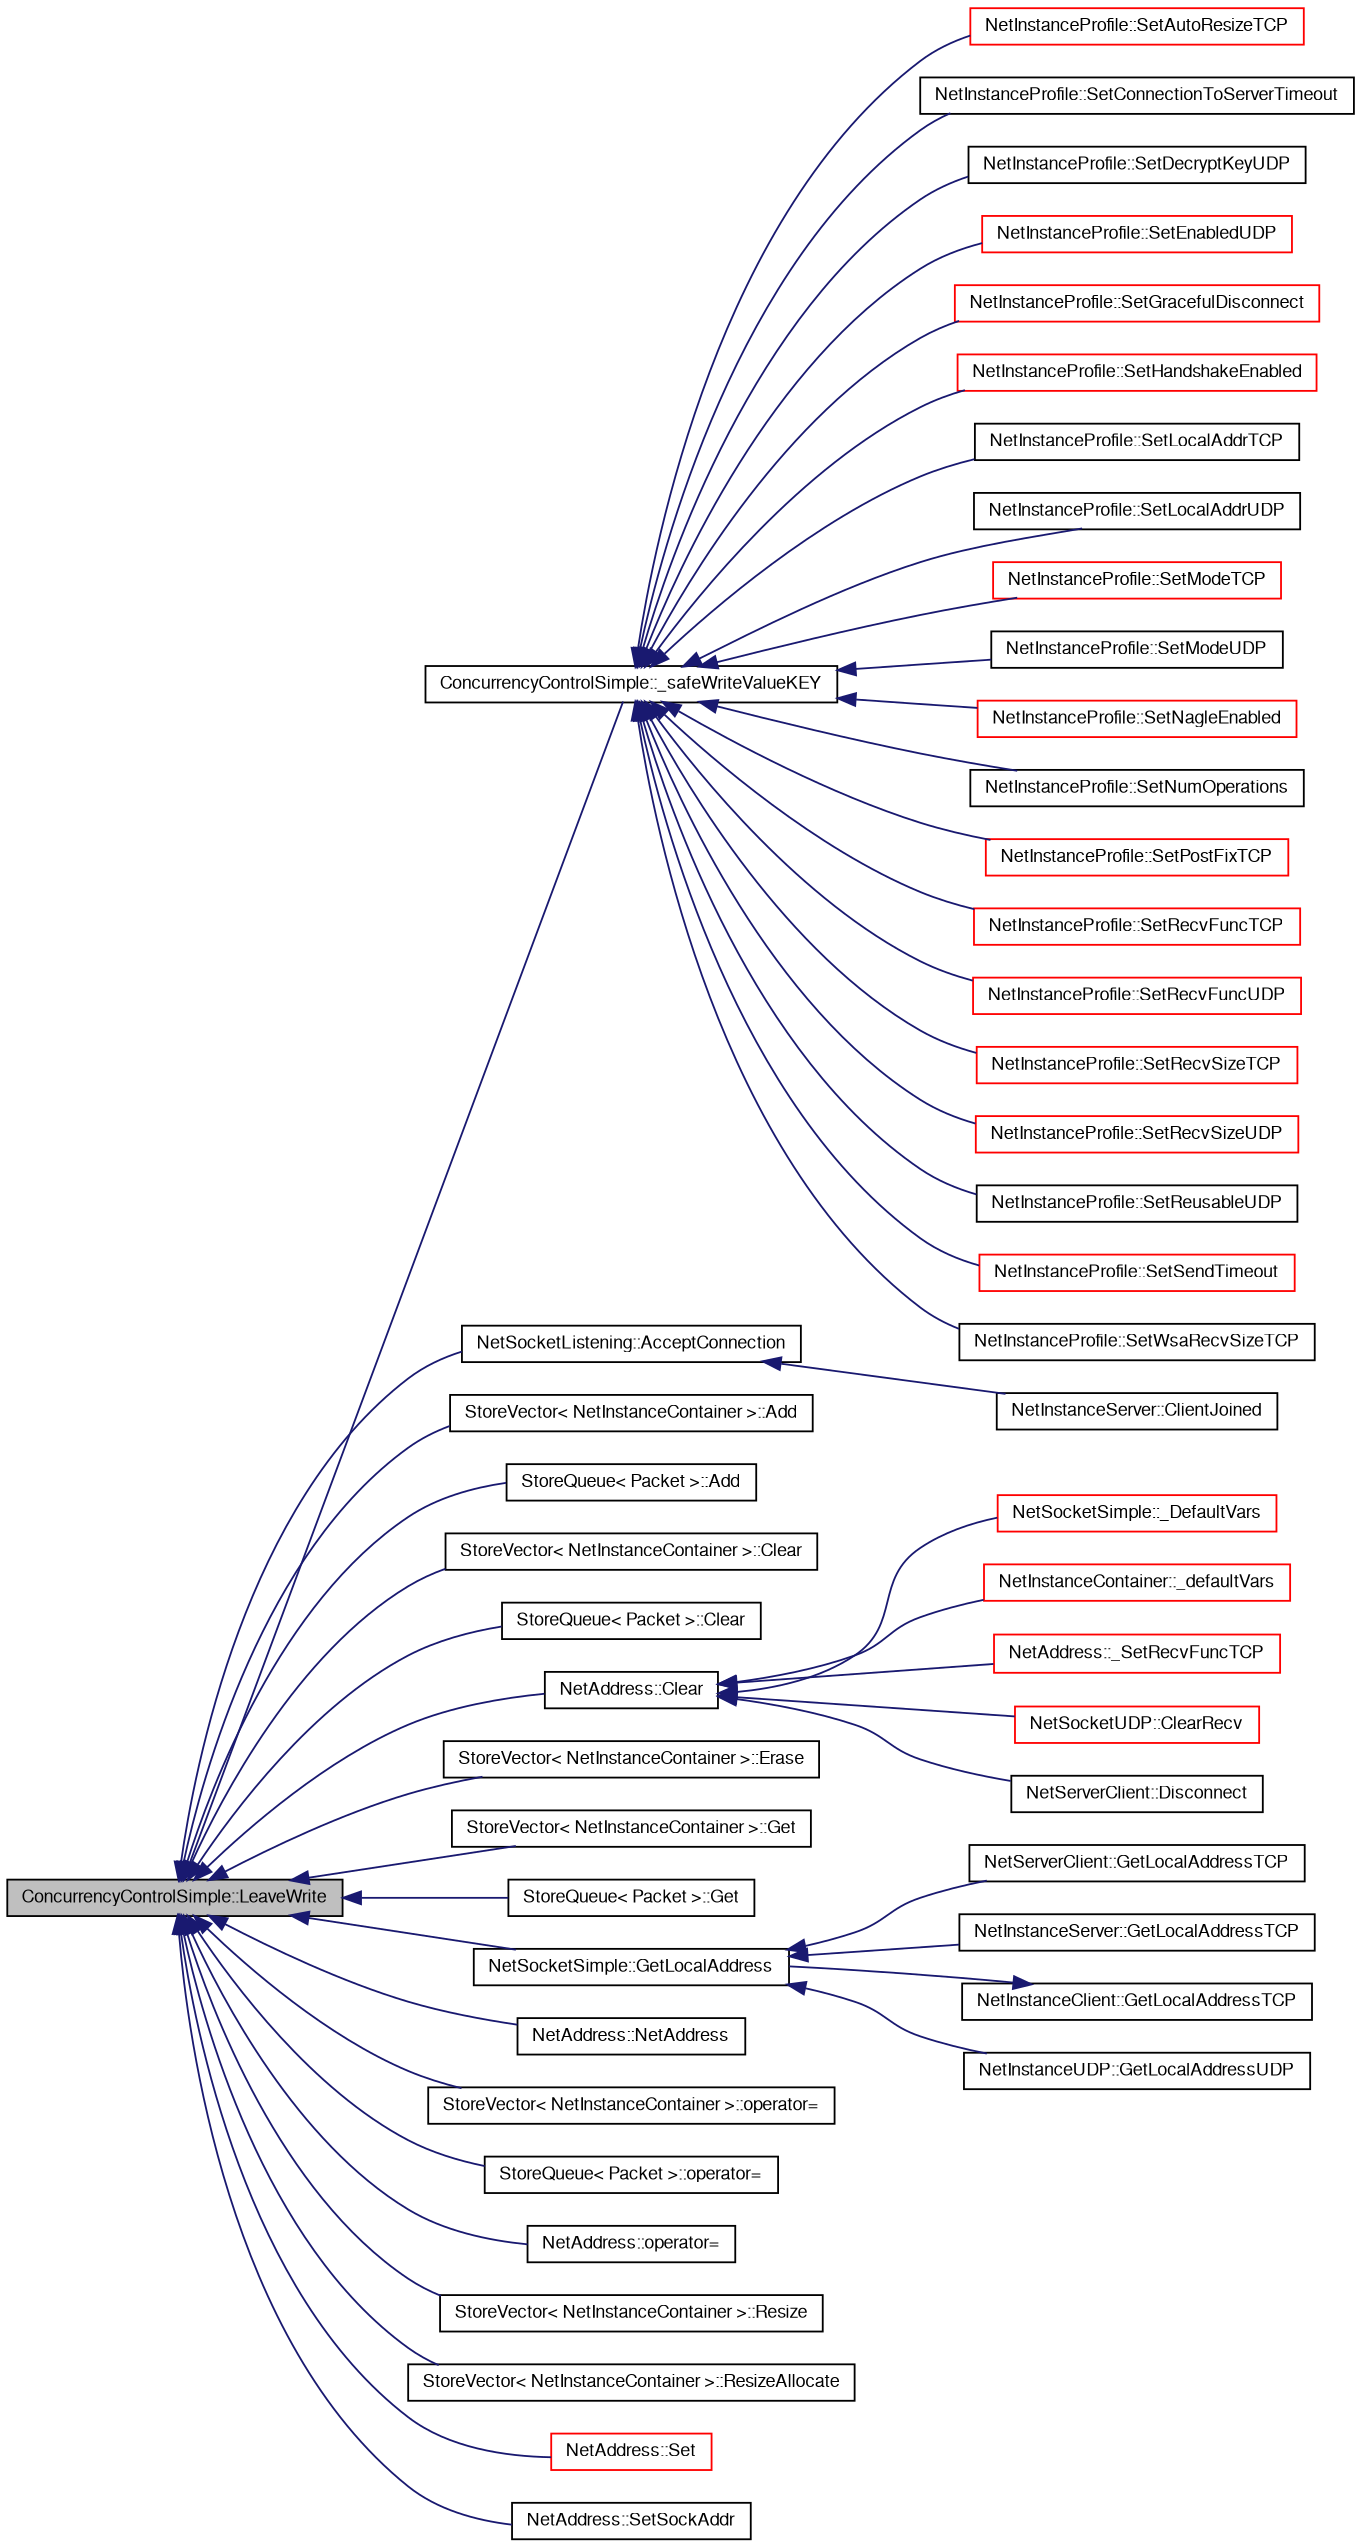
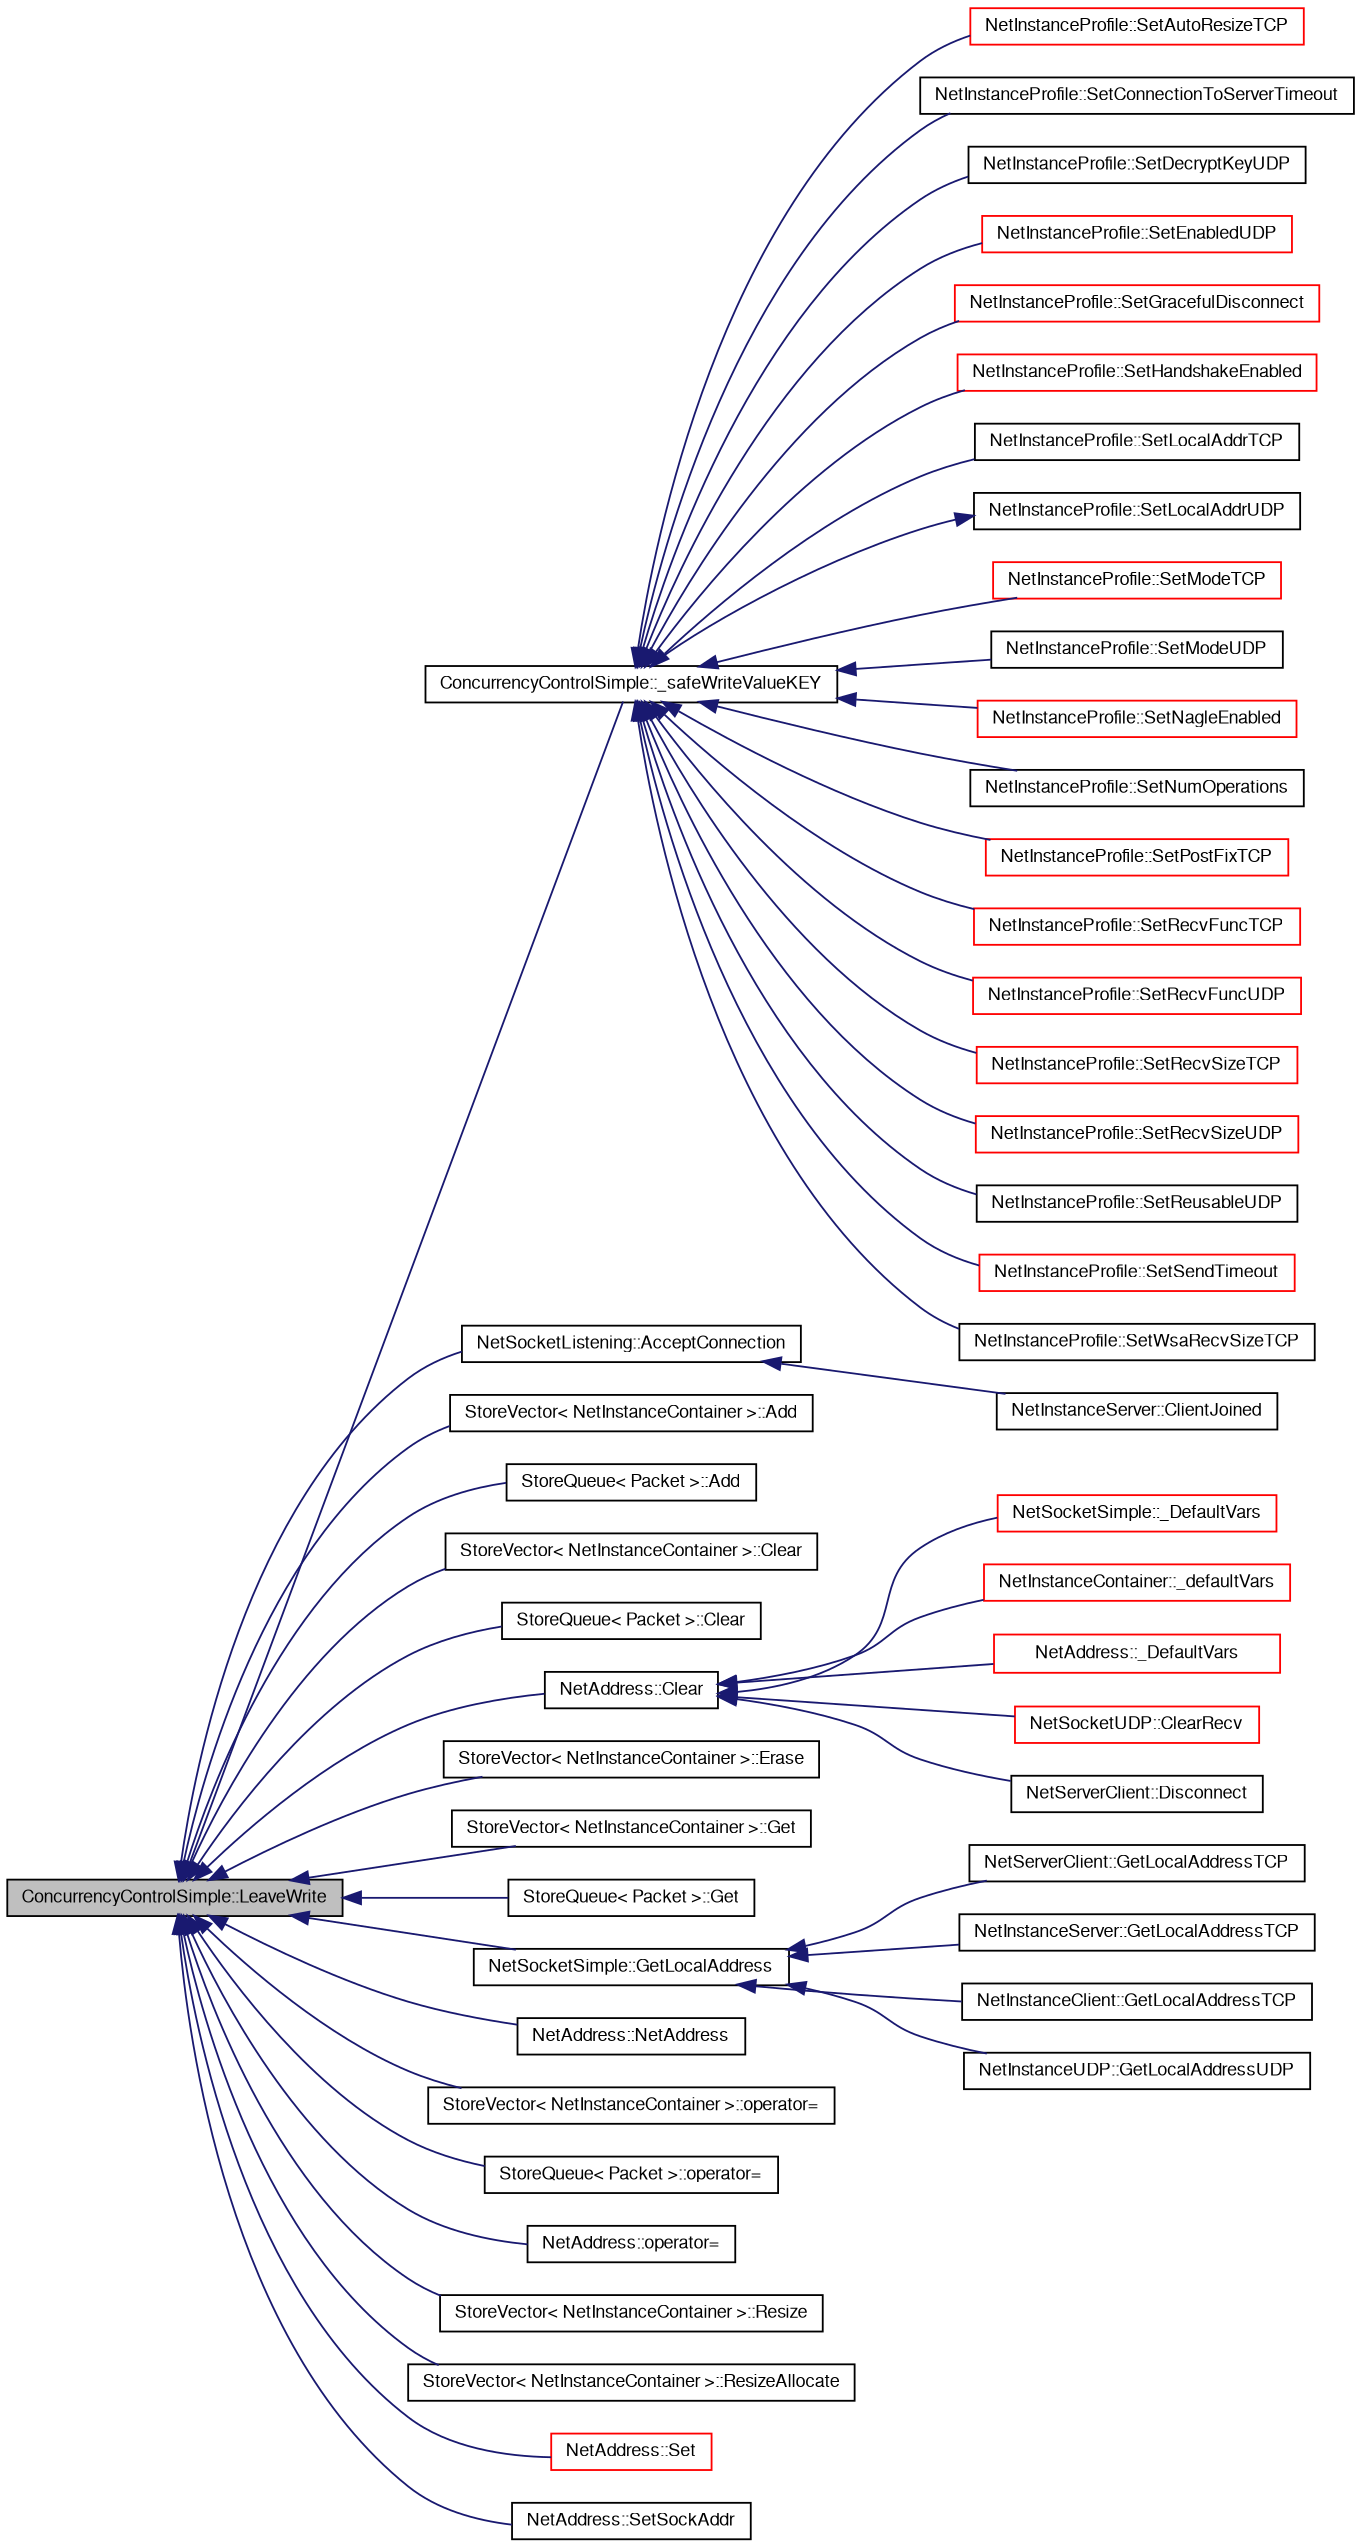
  digraph {
    rankdir=LR
    node [color=black fillcolor=white fontname=FreeSans fontsize=10 shape=record style=filled]
    edge [color=midnightblue dir=back fontname=FreeSans fontsize=10 labelfontname=FreeSans labelfontsize=10 style=solid]
    n1 [fillcolor=grey75 fontcolor=black height=0.2 label="ConcurrencyControlSimple::LeaveWrite" width=0.4]
    n2 [height=0.2 label="ConcurrencyControlSimple::_safeWriteValueKEY" width=0.4]
    n3 [height=0.2 label="NetSocketListening::AcceptConnection" width=0.4]
    n4 [height=0.2 label="StoreVector\< NetInstanceContainer \>::Add" width=0.4]
    n5 [height=0.2 label="StoreQueue\< Packet \>::Add" width=0.4]
    n6 [height=0.2 label="StoreVector\< NetInstanceContainer \>::Clear" width=0.4]
    n7 [height=0.2 label="StoreQueue\< Packet \>::Clear" width=0.4]
    n8 [height=0.2 label="NetAddress::Clear" width=0.4]
    n9 [height=0.2 label="StoreVector\< NetInstanceContainer \>::Erase" width=0.4]
    n10 [height=0.2 label="StoreVector\< NetInstanceContainer \>::Get" width=0.4]
    n11 [height=0.2 label="StoreQueue\< Packet \>::Get" width=0.4]
    n12 [height=0.2 label="NetSocketSimple::GetLocalAddress" width=0.4]
    n13 [height=0.2 label="NetAddress::NetAddress" width=0.4]
    n14 [height=0.2 label="StoreVector\< NetInstanceContainer \>::operator=" width=0.4]
    n15 [height=0.2 label="StoreQueue\< Packet \>::operator=" width=0.4]
    n16 [height=0.2 label="NetAddress::operator=" width=0.4]
    n17 [height=0.2 label="StoreVector\< NetInstanceContainer \>::Resize" width=0.4]
    n18 [height=0.2 label="StoreVector\< NetInstanceContainer \>::ResizeAllocate" width=0.4]
    n19 [color=red height=0.2 label="NetAddress::Set" width=0.4]
    n20 [height=0.2 label="NetAddress::SetSockAddr" width=0.4]
    n21 [color=red height=0.2 label="NetInstanceProfile::SetAutoResizeTCP" width=0.4]
    n22 [height=0.2 label="NetInstanceProfile::SetConnectionToServerTimeout" width=0.4]
    n23 [height=0.2 label="NetInstanceProfile::SetDecryptKeyUDP" width=0.4]
    n24 [color=red height=0.2 label="NetInstanceProfile::SetEnabledUDP" width=0.4]
    n25 [color=red height=0.2 label="NetInstanceProfile::SetGracefulDisconnect" width=0.4]
    n26 [color=red height=0.2 label="NetInstanceProfile::SetHandshakeEnabled" width=0.4]
    n27 [height=0.2 label="NetInstanceProfile::SetLocalAddrTCP" width=0.4]
    n28 [height=0.2 label="NetInstanceProfile::SetLocalAddrUDP" width=0.4]
    n29 [color=red height=0.2 label="NetInstanceProfile::SetModeTCP" width=0.4]
    n30 [height=0.2 label="NetInstanceProfile::SetModeUDP" width=0.4]
    n31 [color=red height=0.2 label="NetInstanceProfile::SetNagleEnabled" width=0.4]
    n32 [height=0.2 label="NetInstanceProfile::SetNumOperations" width=0.4]
    n33 [color=red height=0.2 label="NetInstanceProfile::SetPostFixTCP" width=0.4]
    n34 [color=red height=0.2 label="NetInstanceProfile::SetRecvFuncTCP" width=0.4]
    n35 [color=red height=0.2 label="NetInstanceProfile::SetRecvFuncUDP" width=0.4]
    n36 [color=red height=0.2 label="NetInstanceProfile::SetRecvSizeTCP" width=0.4]
    n37 [color=red height=0.2 label="NetInstanceProfile::SetRecvSizeUDP" width=0.4]
    n38 [height=0.2 label="NetInstanceProfile::SetReusableUDP" width=0.4]
    n39 [color=red height=0.2 label="NetInstanceProfile::SetSendTimeout" width=0.4]
    n40 [height=0.2 label="NetInstanceProfile::SetWsaRecvSizeTCP" width=0.4]
    n41 [height=0.2 label="NetInstanceServer::ClientJoined" width=0.4]
    n42 [color=red height=0.2 label="NetSocketSimple::_DefaultVars" width=0.4]
    n43 [color=red height=0.2 label="NetInstanceContainer::_defaultVars" width=0.4]
-   n44 [color=red height=0.2 label="NetAddress::_SetRecvFuncTCP" width=0.4]
+   n44 [color=red height=0.2 label="NetAddress::_DefaultVars" width=0.4]
    n45 [color=red height=0.2 label="NetSocketUDP::ClearRecv" width=0.4]
    n46 [height=0.2 label="NetServerClient::Disconnect" width=0.4]
    n47 [height=0.2 label="NetServerClient::GetLocalAddressTCP" width=0.4]
    n48 [height=0.2 label="NetInstanceServer::GetLocalAddressTCP" width=0.4]
    n49 [height=0.2 label="NetInstanceClient::GetLocalAddressTCP" width=0.4]
    n50 [height=0.2 label="NetInstanceUDP::GetLocalAddressUDP" width=0.4]
    n1 -> n2
    n1 -> n3
    n1 -> n4
    n1 -> n5
    n1 -> n6
    n1 -> n7
    n1 -> n8
    n1 -> n9
    n1 -> n10
    n1 -> n11
    n1 -> n12
    n1 -> n13
    n1 -> n14
    n1 -> n15
    n1 -> n16
    n1 -> n17
    n1 -> n18
    n1 -> n19
    n1 -> n20
    n2 -> n21
    n2 -> n22
    n2 -> n23
    n2 -> n24
    n2 -> n25
    n2 -> n26
    n2 -> n27
-   n2 -> n28
+   n28 -> n2
    n2 -> n29
    n2 -> n30
    n2 -> n31
    n2 -> n32
    n2 -> n33
    n2 -> n34
    n2 -> n35
    n2 -> n36
    n2 -> n37
    n2 -> n38
    n2 -> n39
    n2 -> n40
    n3 -> n41
    n8 -> n42
    n8 -> n43
    n8 -> n44
    n8 -> n45
    n8 -> n46
    n12 -> n47
    n12 -> n48
-   n49 -> n12
+   n12 -> n49
    n12 -> n50
  }
